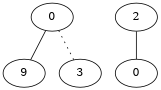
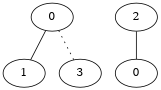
  graph {
    n1 [label=0]
-   n2 [label=9]
+   n2 [label=1]
    n3 [label=3]
    n4 [label=2]
    n5 [label=0]
    n1 -- n2
    n1 -- n3 [style=dotted]
    n4 -- n5
  }
